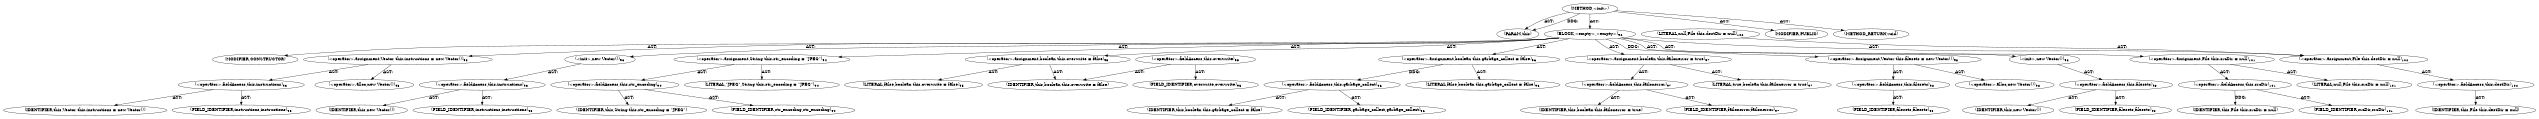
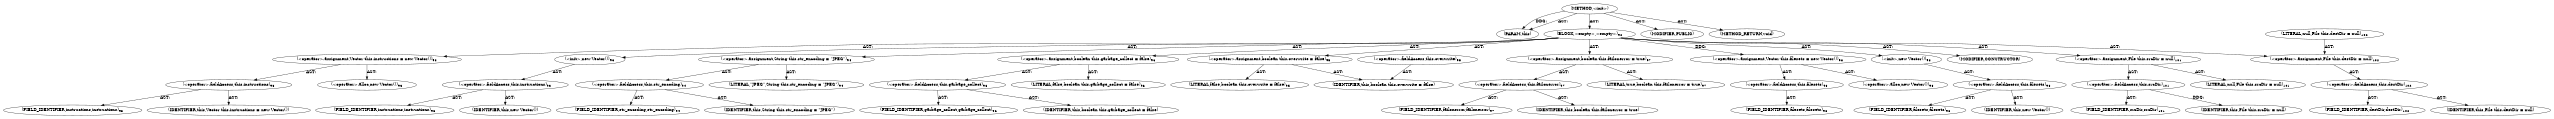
  digraph {
    n1 [label=<(METHOD,&lt;init&gt;)>]
    n2 [label=<(PARAM,this)>]
    n3 [label=<(BLOCK,&lt;empty&gt;,&lt;empty&gt;)<SUB>92</SUB>>]
    n4 [label=<(MODIFIER,PUBLIC)>]
    n5 [label=<(METHOD_RETURN,void)>]
    n6 [label=<(MODIFIER,CONSTRUCTOR)>]
    n7 [label=<(&lt;operator&gt;.assignment,Vector this.instructions = new Vector())<SUB>93</SUB>>]
    n8 [label=<(&lt;init&gt;,new Vector())<SUB>93</SUB>>]
    n9 [label=<(&lt;operator&gt;.assignment,String this.str_encoding = &quot;JPEG&quot;)<SUB>94</SUB>>]
    n10 [label=<(&lt;operator&gt;.assignment,boolean this.overwrite = false)<SUB>95</SUB>>]
    n11 [label=<(&lt;operator&gt;.assignment,boolean this.garbage_collect = false)<SUB>96</SUB>>]
    n12 [label=<(&lt;operator&gt;.assignment,boolean this.failonerror = true)<SUB>97</SUB>>]
    n13 [label=<(&lt;operator&gt;.assignment,Vector this.filesets = new Vector())<SUB>98</SUB>>]
    n14 [label=<(&lt;init&gt;,new Vector())<SUB>98</SUB>>]
    n15 [label=<(&lt;operator&gt;.assignment,File this.srcDir = null)<SUB>101</SUB>>]
    n16 [label=<(&lt;operator&gt;.assignment,File this.destDir = null)<SUB>102</SUB>>]
    n17 [label=<(&lt;operator&gt;.fieldAccess,this.instructions)<SUB>93</SUB>>]
    n18 [label=<(&lt;operator&gt;.alloc,new Vector())<SUB>93</SUB>>]
    n19 [label=<(&lt;operator&gt;.fieldAccess,this.instructions)<SUB>93</SUB>>]
    n20 [label=<(&lt;operator&gt;.fieldAccess,this.str_encoding)<SUB>94</SUB>>]
    n21 [label=<(LITERAL,&quot;JPEG&quot;,String this.str_encoding = &quot;JPEG&quot;)<SUB>94</SUB>>]
    n22 [label=<(LITERAL,false,boolean this.overwrite = false)<SUB>95</SUB>>]
    n23 [label=<(IDENTIFIER,this,boolean this.overwrite = false)>]
    n24 [label=<(&lt;operator&gt;.fieldAccess,this.garbage_collect)<SUB>96</SUB>>]
    n25 [label=<(LITERAL,false,boolean this.garbage_collect = false)<SUB>96</SUB>>]
    n26 [label=<(&lt;operator&gt;.fieldAccess,this.failonerror)<SUB>97</SUB>>]
    n27 [label=<(LITERAL,true,boolean this.failonerror = true)<SUB>97</SUB>>]
    n28 [label=<(&lt;operator&gt;.fieldAccess,this.filesets)<SUB>98</SUB>>]
    n29 [label=<(&lt;operator&gt;.alloc,new Vector())<SUB>98</SUB>>]
    n30 [label=<(&lt;operator&gt;.fieldAccess,this.filesets)<SUB>98</SUB>>]
    n31 [label=<(&lt;operator&gt;.fieldAccess,this.srcDir)<SUB>101</SUB>>]
    n32 [label=<(LITERAL,null,File this.srcDir = null)<SUB>101</SUB>>]
    n33 [label=<(&lt;operator&gt;.fieldAccess,this.destDir)<SUB>102</SUB>>]
    n34 [label=<(IDENTIFIER,this,Vector this.instructions = new Vector())>]
    n35 [label=<(FIELD_IDENTIFIER,instructions,instructions)<SUB>93</SUB>>]
    n36 [label=<(IDENTIFIER,this,new Vector())>]
    n37 [label=<(FIELD_IDENTIFIER,instructions,instructions)<SUB>93</SUB>>]
    n38 [label=<(IDENTIFIER,this,String this.str_encoding = &quot;JPEG&quot;)>]
    n39 [label=<(FIELD_IDENTIFIER,str_encoding,str_encoding)<SUB>94</SUB>>]
    n40 [label=<(&lt;operator&gt;.fieldAccess,this.overwrite)<SUB>95</SUB>>]
-   n41 [label=<(FIELD_IDENTIFIER,overwrite,overwrite)<SUB>95</SUB>>]
    n42 [label=<(IDENTIFIER,this,boolean this.garbage_collect = false)>]
    n43 [label=<(FIELD_IDENTIFIER,garbage_collect,garbage_collect)<SUB>96</SUB>>]
    n44 [label=<(IDENTIFIER,this,boolean this.failonerror = true)>]
    n45 [label=<(FIELD_IDENTIFIER,failonerror,failonerror)<SUB>97</SUB>>]
    n46 [label=<(FIELD_IDENTIFIER,filesets,filesets)<SUB>98</SUB>>]
    n47 [label=<(IDENTIFIER,this,new Vector())>]
    n48 [label=<(FIELD_IDENTIFIER,filesets,filesets)<SUB>98</SUB>>]
    n49 [label=<(IDENTIFIER,this,File this.srcDir = null)>]
    n50 [label=<(FIELD_IDENTIFIER,srcDir,srcDir)<SUB>101</SUB>>]
    n51 [label=<(IDENTIFIER,this,File this.destDir = null)>]
+   n52 [label=<(FIELD_IDENTIFIER,destDir,destDir)<SUB>102</SUB>>]
    n53 [label=<(LITERAL,null,File this.destDir = null)<SUB>102</SUB>>]
    n1 -> n2 [label="AST: "]
    n1 -> n2 [label="DDG: "]
    n1 -> n3 [label="AST: "]
    n1 -> n4 [label="AST: "]
    n1 -> n5 [label="AST: "]
    n3 -> n6 [label="AST: "]
    n3 -> n7 [label="AST: "]
    n3 -> n8 [label="AST: "]
    n3 -> n9 [label="AST: "]
    n3 -> n10 [label="AST: "]
    n3 -> n11 [label="AST: "]
    n3 -> n12 [label="AST: "]
    n3 -> n13 [label="DDG: "]
    n3 -> n14 [label="AST: "]
    n3 -> n15 [label="AST: "]
    n3 -> n16 [label="AST: "]
    n7 -> n17 [label="AST: "]
    n7 -> n18 [label="AST: "]
    n8 -> n19 [label="AST: "]
    n9 -> n20 [label="AST: "]
    n9 -> n21 [label="AST: "]
    n10 -> n22 [label="AST: "]
    n10 -> n23 [label="AST: "]
-   n11 -> n24 [label="DDG: "]
+   n11 -> n24 [label="AST: "]
    n11 -> n25 [label="AST: "]
    n12 -> n26 [label="AST: "]
    n12 -> n27 [label="AST: "]
    n13 -> n28 [label="AST: "]
    n13 -> n29 [label="AST: "]
    n14 -> n30 [label="AST: "]
    n15 -> n31 [label="AST: "]
    n15 -> n32 [label="AST: "]
    n16 -> n33 [label="AST: "]
    n17 -> n34 [label="AST: "]
    n17 -> n35 [label="AST: "]
    n19 -> n36 [label="AST: "]
    n19 -> n37 [label="AST: "]
    n20 -> n38 [label="AST: "]
    n20 -> n39 [label="AST: "]
    n24 -> n42 [label="AST: "]
    n24 -> n43 [label="AST: "]
    n26 -> n44 [label="AST: "]
    n26 -> n45 [label="AST: "]
    n28 -> n46 [label="AST: "]
    n30 -> n47 [label="AST: "]
    n30 -> n48 [label="AST: "]
    n31 -> n49 [label="DDG: "]
    n31 -> n50 [label="AST: "]
    n33 -> n51 [label="AST: "]
+   n33 -> n52 [label="AST: "]
    n40 -> n23 [label="AST: "]
-   n40 -> n41 [label="AST: "]
    n53 -> n16 [label="AST: "]
  }
